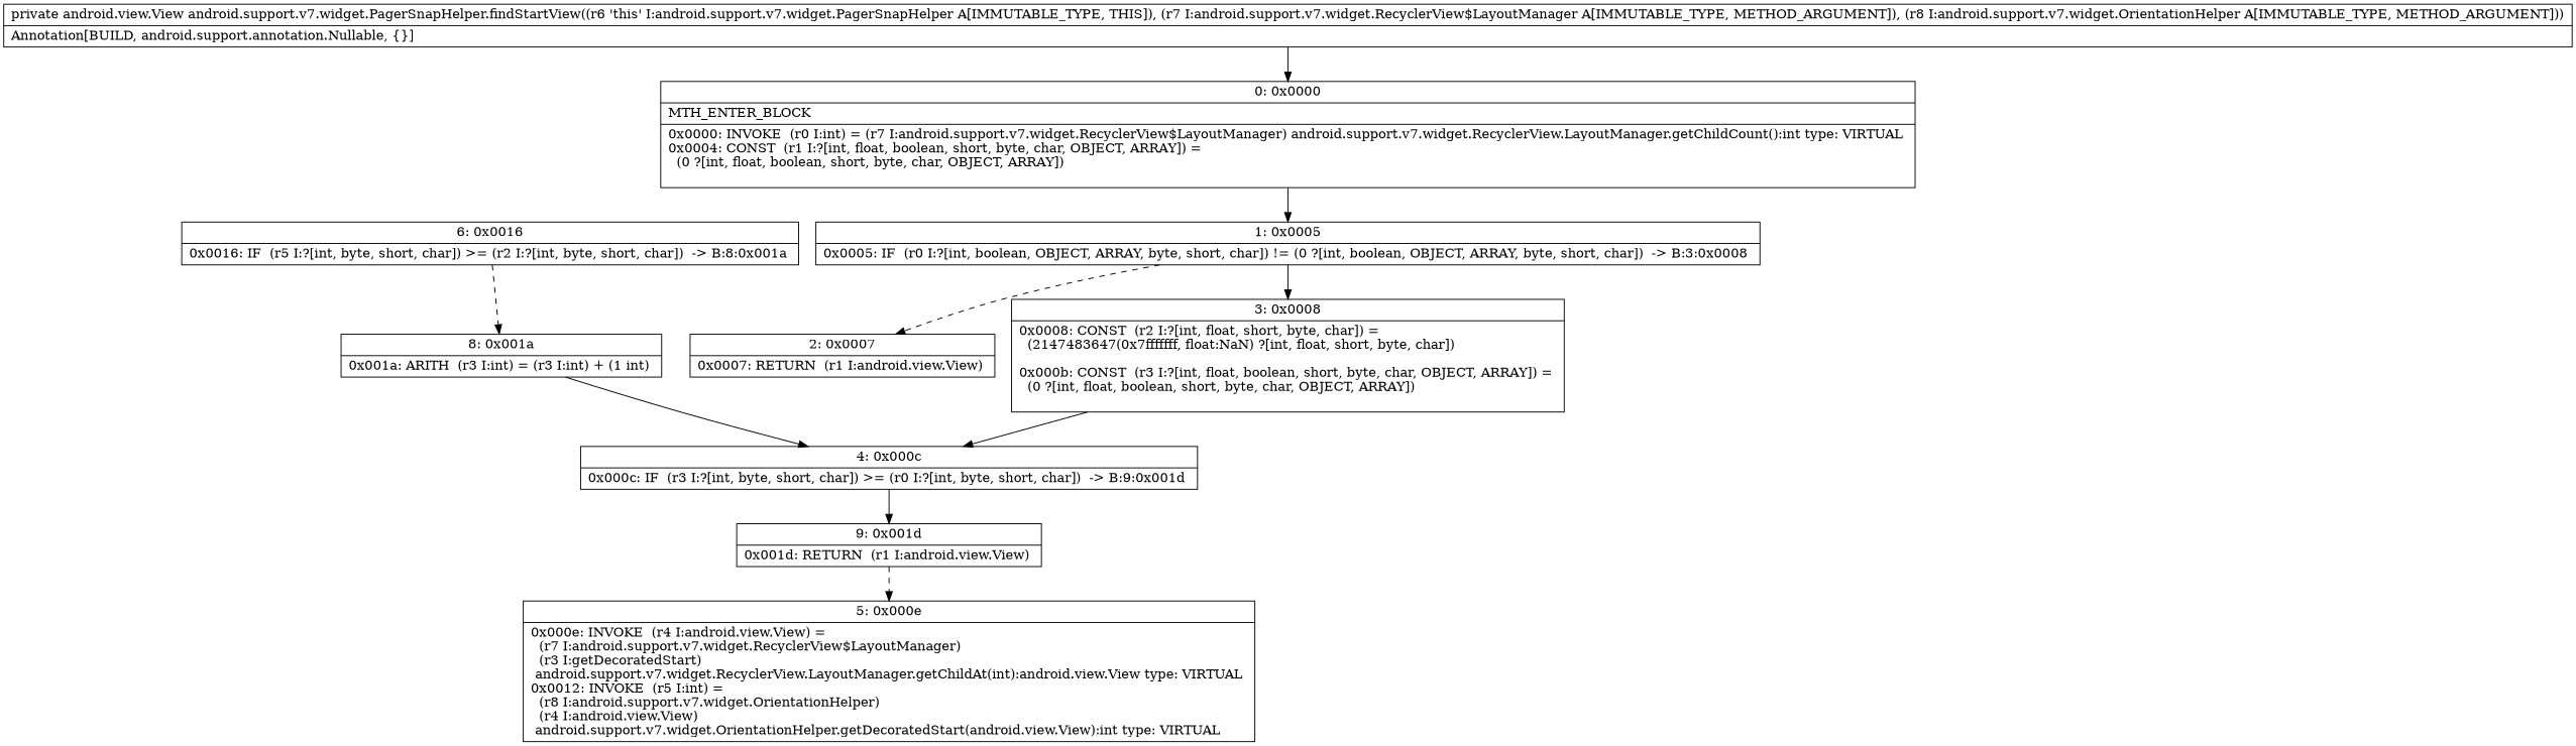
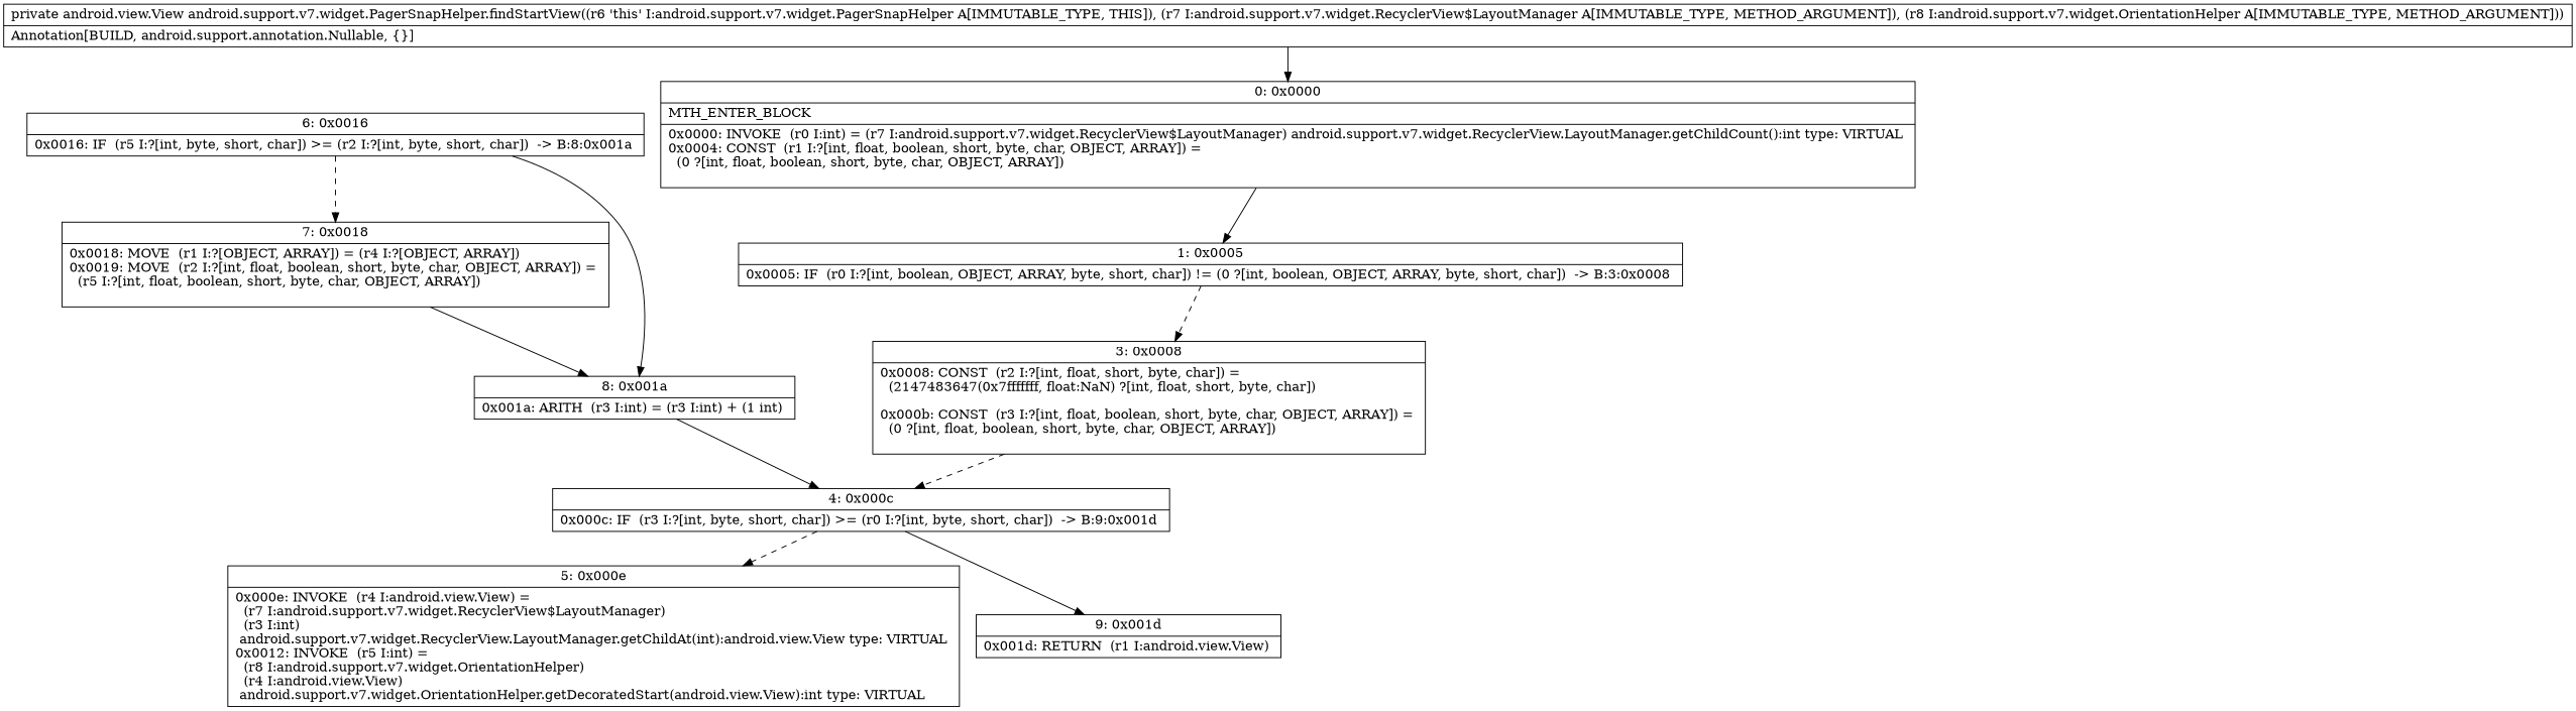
  digraph {
    node [shape=record]
    n1 [label="{0\:\ 0x0000|MTH_ENTER_BLOCK\l|0x0000: INVOKE  (r0 I:int) = (r7 I:android.support.v7.widget.RecyclerView$LayoutManager) android.support.v7.widget.RecyclerView.LayoutManager.getChildCount():int type: VIRTUAL \l0x0004: CONST  (r1 I:?[int, float, boolean, short, byte, char, OBJECT, ARRAY]) = \l  (0 ?[int, float, boolean, short, byte, char, OBJECT, ARRAY])\l \l}"]
    n2 [label="{1\:\ 0x0005|0x0005: IF  (r0 I:?[int, boolean, OBJECT, ARRAY, byte, short, char]) != (0 ?[int, boolean, OBJECT, ARRAY, byte, short, char])  \-\> B:3:0x0008 \l}"]
-   n3 [label="{2\:\ 0x0007|0x0007: RETURN  (r1 I:android.view.View) \l}"]
    n4 [label="{3\:\ 0x0008|0x0008: CONST  (r2 I:?[int, float, short, byte, char]) = \l  (2147483647(0x7fffffff, float:NaN) ?[int, float, short, byte, char])\l \l0x000b: CONST  (r3 I:?[int, float, boolean, short, byte, char, OBJECT, ARRAY]) = \l  (0 ?[int, float, boolean, short, byte, char, OBJECT, ARRAY])\l \l}"]
    n5 [label="{4\:\ 0x000c|0x000c: IF  (r3 I:?[int, byte, short, char]) \>= (r0 I:?[int, byte, short, char])  \-\> B:9:0x001d \l}"]
-   n6 [label="{5\:\ 0x000e|0x000e: INVOKE  (r4 I:android.view.View) = \l  (r7 I:android.support.v7.widget.RecyclerView$LayoutManager)\l  (r3 I:getDecoratedStart)\l android.support.v7.widget.RecyclerView.LayoutManager.getChildAt(int):android.view.View type: VIRTUAL \l0x0012: INVOKE  (r5 I:int) = \l  (r8 I:android.support.v7.widget.OrientationHelper)\l  (r4 I:android.view.View)\l android.support.v7.widget.OrientationHelper.getDecoratedStart(android.view.View):int type: VIRTUAL \l}"]
+   n6 [label="{5\:\ 0x000e|0x000e: INVOKE  (r4 I:android.view.View) = \l  (r7 I:android.support.v7.widget.RecyclerView$LayoutManager)\l  (r3 I:int)\l android.support.v7.widget.RecyclerView.LayoutManager.getChildAt(int):android.view.View type: VIRTUAL \l0x0012: INVOKE  (r5 I:int) = \l  (r8 I:android.support.v7.widget.OrientationHelper)\l  (r4 I:android.view.View)\l android.support.v7.widget.OrientationHelper.getDecoratedStart(android.view.View):int type: VIRTUAL \l}"]
    n7 [label="{9\:\ 0x001d|0x001d: RETURN  (r1 I:android.view.View) \l}"]
    n8 [label="{6\:\ 0x0016|0x0016: IF  (r5 I:?[int, byte, short, char]) \>= (r2 I:?[int, byte, short, char])  \-\> B:8:0x001a \l}"]
+   n9 [label="{7\:\ 0x0018|0x0018: MOVE  (r1 I:?[OBJECT, ARRAY]) = (r4 I:?[OBJECT, ARRAY]) \l0x0019: MOVE  (r2 I:?[int, float, boolean, short, byte, char, OBJECT, ARRAY]) = \l  (r5 I:?[int, float, boolean, short, byte, char, OBJECT, ARRAY])\l \l}"]
    n10 [label="{8\:\ 0x001a|0x001a: ARITH  (r3 I:int) = (r3 I:int) + (1 int) \l}"]
    n11 [label="{private android.view.View android.support.v7.widget.PagerSnapHelper.findStartView((r6 'this' I:android.support.v7.widget.PagerSnapHelper A[IMMUTABLE_TYPE, THIS]), (r7 I:android.support.v7.widget.RecyclerView$LayoutManager A[IMMUTABLE_TYPE, METHOD_ARGUMENT]), (r8 I:android.support.v7.widget.OrientationHelper A[IMMUTABLE_TYPE, METHOD_ARGUMENT]))  | Annotation[BUILD, android.support.annotation.Nullable, \{\}]\l}"]
    n1 -> n2
-   n2 -> n3 [style=dashed]
-   n2 -> n4
-   n4 -> n5
-   n7 -> n6 [style=dashed]
+   n2 -> n4 [style=dashed]
+   n4 -> n5 [style=dashed]
+   n5 -> n6 [style=dashed]
    n5 -> n7
-   n8 -> n10 [style=dashed]
+   n8 -> n9 [style=dashed]
+   n8 -> n10
+   n9 -> n10
    n10 -> n5
    n11 -> n1
  }
